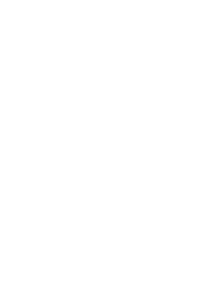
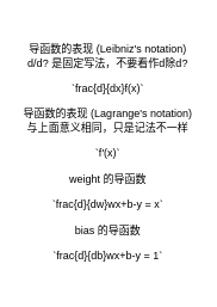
  <mxCell id="0" />
  <mxCell id="1" parent="0" />
+ <mxCell id="2" value="导函数的表现 (Leibniz's notation)&lt;br&gt;d/d? 是固定写法，不要看作d除d?&lt;br&gt;&lt;br&gt;`frac{d}{dx}f(x)`&lt;br&gt;&lt;br&gt;导函数的表现 (Lagrange's notation)&lt;br&gt;与上面意义相同，只是记法不一样&lt;br&gt;&lt;br&gt;`f'(x)`&lt;br&gt;&lt;br&gt;weight 的导函数&lt;br&gt;&lt;br&gt;`frac{d}{dw}wx+b-y = x`&lt;br&gt;&lt;br&gt;bias 的导函数&lt;br&gt;&lt;br&gt;`frac{d}{db}wx+b-y = 1`&lt;br&gt;&lt;div&gt;&lt;/div&gt;" style="text;html=1;strokeColor=none;fillColor=none;align=center;verticalAlign=middle;whiteSpace=wrap;rounded=0;" parent="1" vertex="1"><mxGeometry x="20" y="20" width="200" height="300" as="geometry" /></mxCell>
